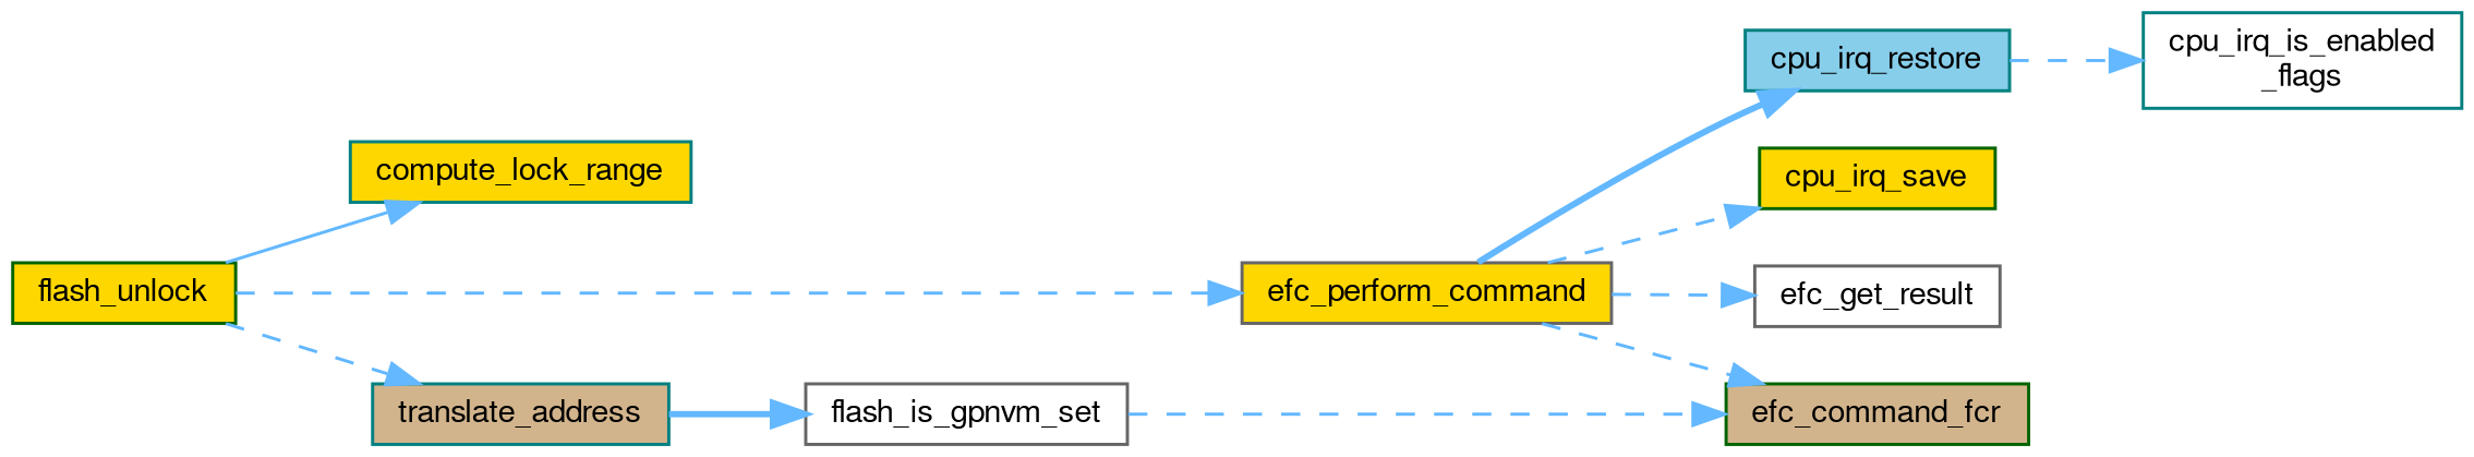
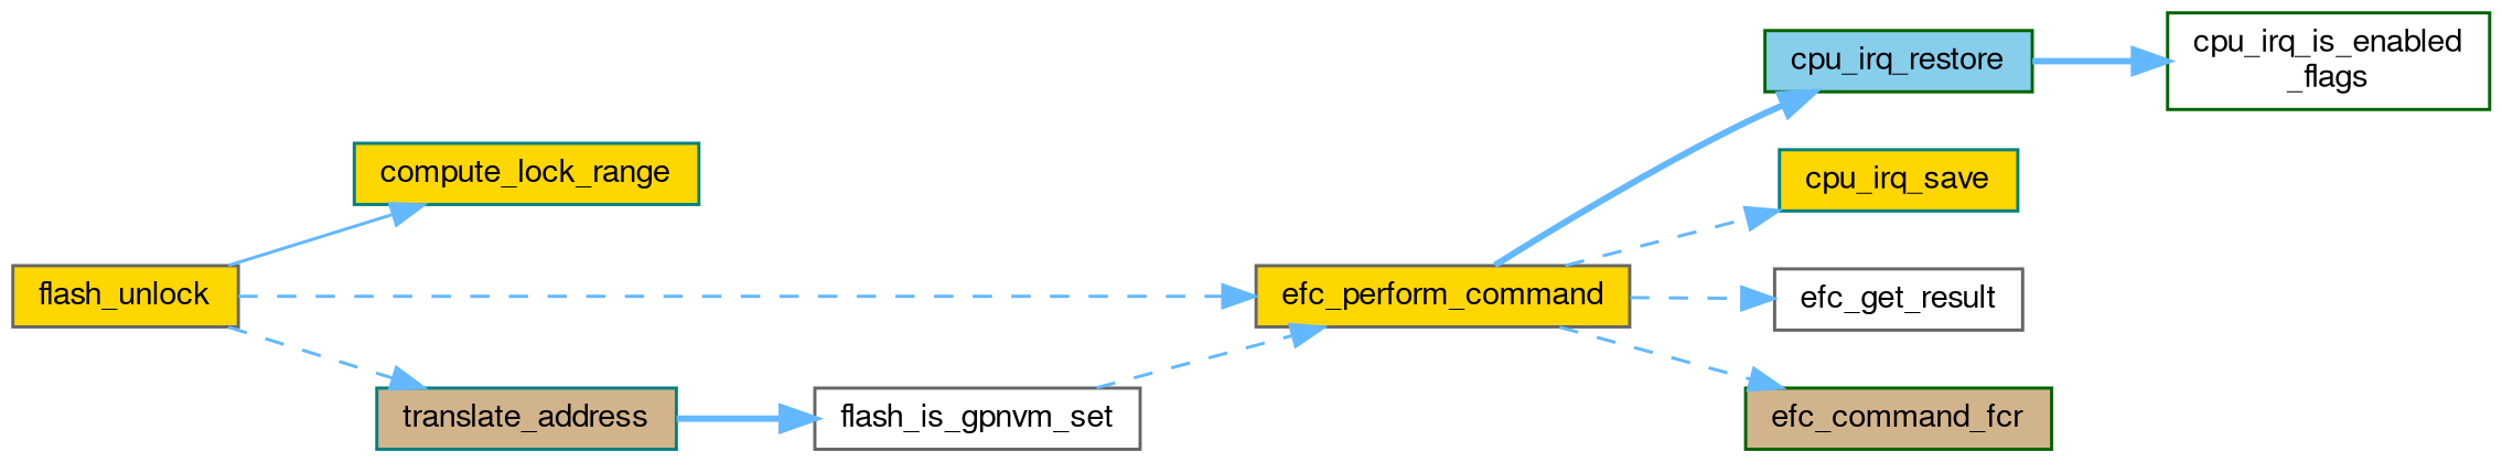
  digraph {
    rankdir=LR
    node [color=teal fillcolor=gold fontname=FreeSans fontsize=10 shape=box style=filled]
    edge [color=steelblue1 fontname=FreeSans fontsize=10 labelfontname=FreeSans labelfontsize=10 style=dashed]
-   n1 [color=darkgreen fontcolor=black height=0.2 label=flash_unlock width=0.4]
+   n1 [color=gray40 fontcolor=black height=0.2 label=flash_unlock width=0.4]
    n2 [height=0.2 label=compute_lock_range width=0.4]
    n3 [color=gray40 height=0.2 label=efc_perform_command width=0.4]
    n4 [fillcolor=tan height=0.2 label=translate_address width=0.4]
-   n5 [fillcolor=skyblue height=0.2 label=cpu_irq_restore width=0.4]
-   n6 [color=darkgreen height=0.2 label=cpu_irq_save width=0.4]
+   n5 [color=darkgreen fillcolor=skyblue height=0.2 label=cpu_irq_restore width=0.4]
+   n6 [height=0.2 label=cpu_irq_save width=0.4]
    n7 [color=darkgreen fillcolor=tan height=0.2 label=efc_command_fcr width=0.4]
    n8 [color=gray40 fillcolor=white height=0.2 label=efc_get_result width=0.4]
    n9 [color=gray40 fillcolor=white height=0.2 label=flash_is_gpnvm_set width=0.4]
-   n10 [fillcolor=white height=0.2 label="cpu_irq_is_enabled\l_flags" width=0.4]
+   n10 [color=darkgreen fillcolor=white height=0.2 label="cpu_irq_is_enabled\l_flags" width=0.4]
    n1 -> n2 [style=solid]
    n1 -> n3
    n1 -> n4
    n3 -> n5 [style=bold]
    n3 -> n6
    n3 -> n7
    n3 -> n8
    n4 -> n9 [style=bold]
-   n5 -> n10
-   n9 -> n7
+   n5 -> n10 [style=bold]
+   n9 -> n3
  }
